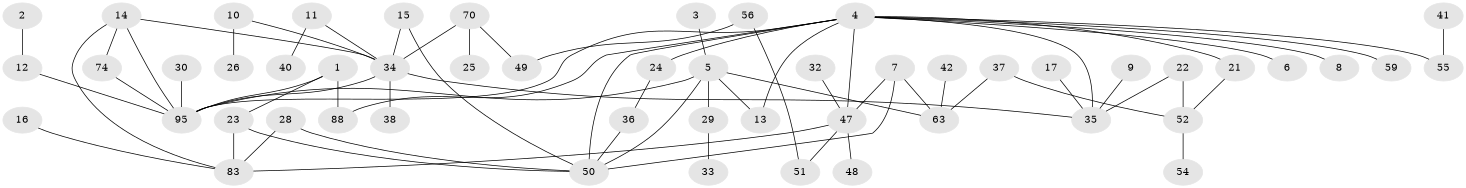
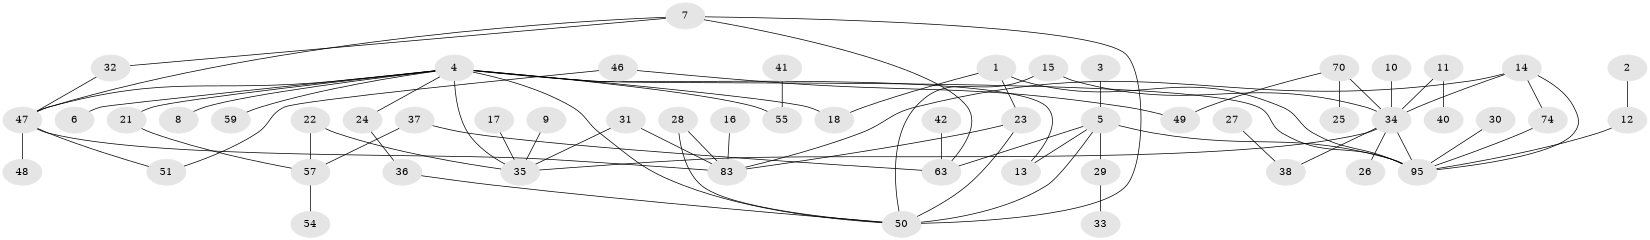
  graph {
    node [color=gray90 style=filled]
    edge [weight=1.0]
    1
-   18 [label=88]
+   18
    23
    n4 [label=95]
    50
    n6 [label=83]
    2
    12
    3
    5
    13
    29
    n13 [label=63]
    4
    6
    8
    n17 [label=59]
    21
    24
    35
    47
    55
-   52
+   52 [label=57]
    36
    51
    48
    54
    33
    7
    32
    9
    10
    26
    34
    38
    11
    40
    14
    n39 [label=74]
    15
    16
    17
    n43 [label=70]
    25
    49
    22
+   27
    28
    30
+   31
    37
    41
    42
-   46 [label=56]
+   46
    1 -- 18
    1 -- 23
    1 -- n4
    23 -- 50
    23 -- n6
    2 -- 12
    12 -- n4
    3 -- 5
    5 -- n4
    5 -- 50
    5 -- 13
    5 -- 29
    5 -- n13
    29 -- 33
    4 -- 18
    4 -- n4 [weight=2.0]
    4 -- 50
    4 -- 13
    4 -- 6
    4 -- 8
    4 -- n17
    4 -- 21
    4 -- 24
    4 -- 35
    4 -- 47
    4 -- 55
    21 -- 52
    24 -- 36
    47 -- n6
    47 -- 51
    47 -- 48
    52 -- 54
    36 -- 50
    7 -- 50
    7 -- n13
    7 -- 47
+   7 -- 32
    32 -- 47
    9 -- 35
-   10 -- 26
+   34 -- 26
    10 -- 34
    34 -- n4
    34 -- 35
    34 -- 38
    11 -- 34
    11 -- 40
    14 -- n4
    14 -- n6
    14 -- 34
    14 -- n39
    n39 -- n4
    15 -- 50
    15 -- 34
    16 -- n6
    17 -- 35
    n43 -- 34
    n43 -- 25
    n43 -- 49
    22 -- 35
    22 -- 52
+   27 -- 38
    28 -- 50
    28 -- n6
    30 -- n4
+   31 -- n6
+   31 -- 35
    37 -- n13
    37 -- 52
    41 -- 55
    42 -- n13
    46 -- 51
    46 -- 49
  }
